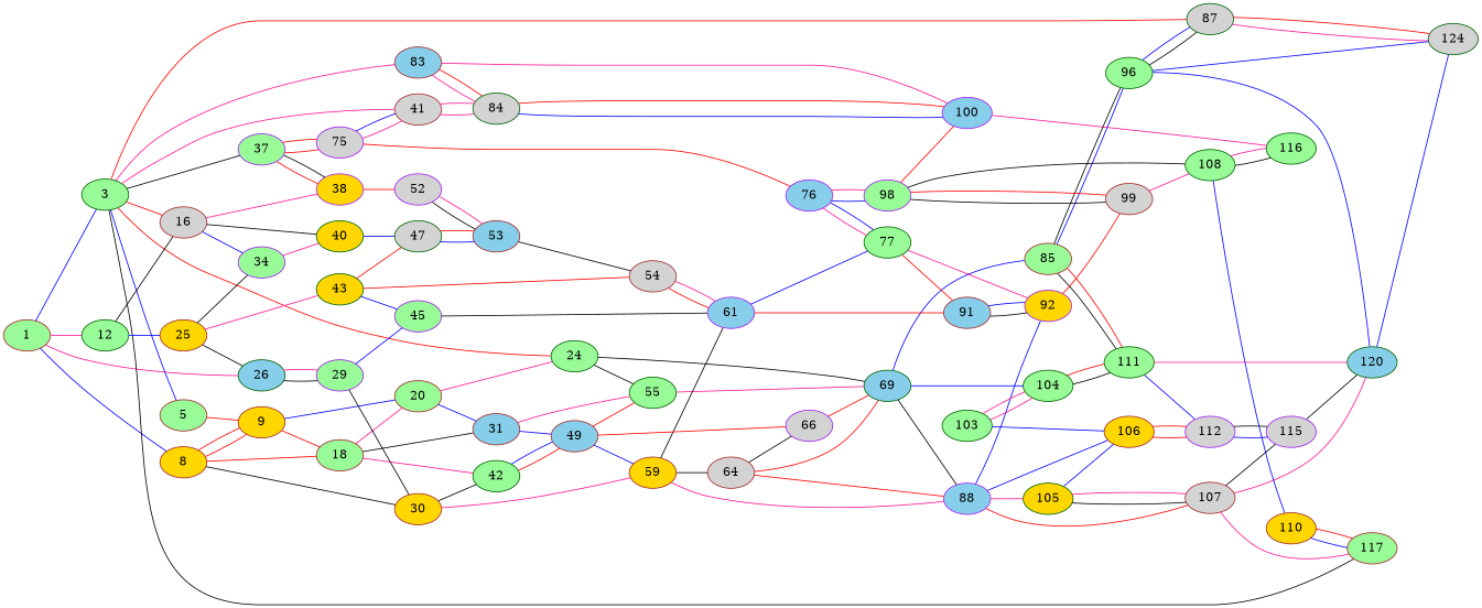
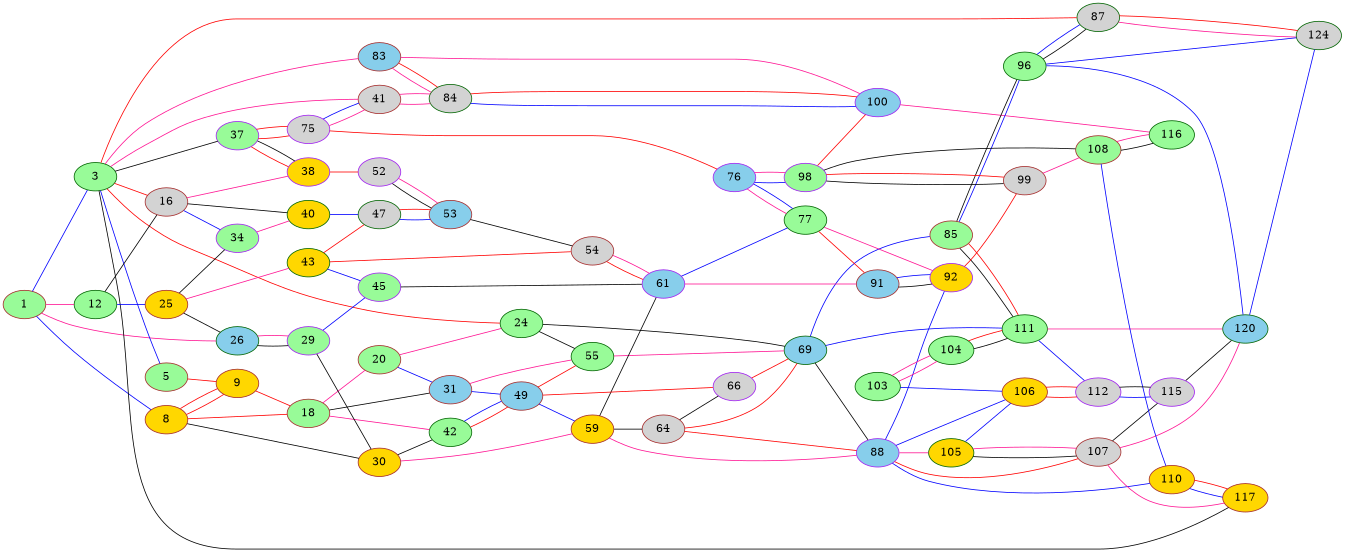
  graph {
    rankdir=LR
    node [color=brown fillcolor=palegreen style=filled]
    edge [color=red]
    1 [super="+2+7"]
    3 [color=darkgreen super="+82+4+14"]
    8 [fillcolor=gold super="+21"]
    12 [color=darkgreen super="+17"]
    26 [color=darkgreen fillcolor=skyblue]
    5 [super="+6"]
    16 [fillcolor=lightgrey super="+33"]
    24 [color=darkgreen super="+56"]
    37 [color=purple]
    n10 [fillcolor=lightgrey label=41]
    83 [fillcolor=skyblue]
    87 [color=darkgreen fillcolor=lightgrey]
-   117
+   117 [fillcolor=gold]
    9 [fillcolor=gold super="+10"]
    18 [super="+22+19"]
    30 [fillcolor=gold super="+41"]
    25 [fillcolor=gold super="+35"]
    29 [color=purple super="+46"]
    34 [color=purple]
    38 [color=purple fillcolor=gold]
    40 [color=darkgreen fillcolor=gold]
    55 [color=darkgreen super="+58"]
    69 [color=darkgreen fillcolor=skyblue super="+71"]
    75 [color=purple fillcolor=lightgrey]
    84 [color=darkgreen fillcolor=lightgrey]
    100 [color=purple fillcolor=skyblue super="+101+119"]
    124 [color=darkgreen fillcolor=lightgrey]
    20 [super="+23"]
    31 [fillcolor=skyblue super="+32"]
    42 [color=darkgreen]
    59 [fillcolor=gold super="+60+63"]
    43 [color=darkgreen fillcolor=gold super="+44"]
    52 [color=purple fillcolor=lightgrey]
    47 [color=darkgreen fillcolor=lightgrey]
    49 [fillcolor=skyblue super="+50"]
    88 [color=purple fillcolor=skyblue super="+89+93"]
    85
    104 [color=darkgreen]
    45 [color=purple]
    54 [fillcolor=lightgrey]
    61 [color=purple fillcolor=skyblue super="+62+68"]
    64 [fillcolor=lightgrey super="+65"]
    66 [color=purple fillcolor=lightgrey super="+70"]
    76 [color=purple fillcolor=skyblue]
    53 [fillcolor=skyblue]
    77 [color=darkgreen super="+94"]
    91 [fillcolor=skyblue]
    92 [color=purple fillcolor=gold super="+97"]
    105 [color=darkgreen fillcolor=gold]
    107 [fillcolor=lightgrey super="+114"]
    110 [fillcolor=gold]
    106 [fillcolor=gold]
    n53 [color=darkgreen label=96 super="+121"]
    111 [color=darkgreen super="+113"]
    98 [color=purple super="+102"]
    99 [fillcolor=lightgrey]
-   108 [color=darkgreen super="+109"]
+   108 [super="+109"]
    116 [color=darkgreen]
    120 [color=darkgreen fillcolor=skyblue super="+122"]
    112 [color=purple fillcolor=lightgrey]
    103 [color=darkgreen]
    115 [color=purple fillcolor=lightgrey]
    1 -- 3 [color=blue]
    1 -- 8 [color=blue]
    1 -- 12 [color=deeppink weight=2]
    1 -- 26 [color=deeppink]
    3 -- 5 [color=blue]
    3 -- 16
    3 -- 24
    3 -- 37 [color=black]
    3 -- n10 [color=deeppink]
    3 -- 83 [color=deeppink]
    3 -- 87 [weight=2]
    3 -- 117 [color=black]
    8 -- 9
    8 -- 9
    8 -- 18
    8 -- 30 [color=black]
    12 -- 16 [color=black]
    12 -- 25 [color=blue]
    26 -- 29 [color=black]
    26 -- 29 [color=deeppink]
    5 -- 9 [weight=2]
    16 -- 34 [color=blue]
    16 -- 38 [color=deeppink]
    16 -- 40 [color=black]
    24 -- 55 [color=black]
    24 -- 69 [color=black]
    37 -- 38
    37 -- 38 [color=black]
    37 -- 75
    37 -- 75
    n10 -- 84 [color=deeppink]
    n10 -- 84 [color=deeppink]
    83 -- 84 [color=deeppink]
    83 -- 84
    83 -- 100 [color=deeppink]
    87 -- 124 [color=deeppink]
    87 -- 124
    9 -- 18
-   9 -- 20 [color=blue]
    18 -- 20 [color=deeppink]
    18 -- 31 [color=black]
    18 -- 42 [color=deeppink]
    30 -- 42 [color=black]
    30 -- 59 [color=deeppink]
    25 -- 26 [color=black]
    25 -- 34 [color=black]
    25 -- 43 [color=deeppink]
    29 -- 30 [color=black weight=2]
    29 -- 45 [color=blue]
    34 -- 40 [color=deeppink]
    38 -- 52
    40 -- 47 [color=blue]
    55 -- 69 [color=deeppink]
    69 -- 88 [color=black]
    69 -- 85 [color=blue]
-   69 -- 104 [color=blue]
+   69 -- 111 [color=blue]
    75 -- n10 [color=deeppink]
    75 -- n10 [color=blue]
    75 -- 76
    84 -- 100 [color=blue]
    84 -- 100
    100 -- 116 [color=deeppink weight=2]
    20 -- 24 [color=deeppink]
    20 -- 31 [color=blue]
    31 -- 55 [color=deeppink]
    31 -- 49 [color=blue]
    42 -- 49
    42 -- 49 [color=blue]
    59 -- 88 [color=deeppink]
    59 -- 61 [color=black weight=2]
    59 -- 64 [color=black]
    43 -- 47
    43 -- 45 [color=blue]
    43 -- 54
    52 -- 53 [color=black]
    52 -- 53 [color=deeppink]
    47 -- 53 [color=blue]
    47 -- 53
    49 -- 55
    49 -- 59 [color=blue]
    49 -- 66 [weight=2]
    88 -- 92 [color=blue]
    88 -- 105 [color=deeppink]
    88 -- 107
+   88 -- 110 [color=blue]
    88 -- 106 [color=blue]
    85 -- n53 [color=blue]
    85 -- n53 [color=black]
    85 -- 111 [color=black]
    85 -- 111
    104 -- 111 [color=black]
    104 -- 111
    45 -- 61 [color=black]
    54 -- 61
    54 -- 61 [color=deeppink]
    61 -- 77 [color=blue]
-   61 -- 91
+   61 -- 91 [color=deeppink]
    64 -- 69
    64 -- 88
    64 -- 66 [color=black]
    66 -- 69
    76 -- 77 [color=deeppink]
    76 -- 77 [color=blue]
    76 -- 98 [color=blue]
    76 -- 98 [color=deeppink]
    53 -- 54 [color=black]
    77 -- 91
    77 -- 92 [color=deeppink]
    91 -- 92 [color=black]
    91 -- 92 [color=blue]
    92 -- 99
    105 -- 107 [color=black]
    105 -- 107 [color=deeppink]
    105 -- 106 [color=blue]
    107 -- 117 [color=deeppink]
    107 -- 120 [color=deeppink]
    107 -- 115 [color=black]
    110 -- 117 [color=blue]
    110 -- 117
    106 -- 112
    106 -- 112
    n53 -- 87 [color=black]
    n53 -- 87 [color=blue]
    n53 -- 124 [color=blue]
    n53 -- 120 [color=blue]
    111 -- 120 [color=deeppink]
    111 -- 112 [color=blue]
    98 -- 100
    98 -- 99 [color=black]
    98 -- 99
    98 -- 108 [color=black]
    99 -- 108 [color=deeppink]
    108 -- 110 [color=blue]
    108 -- 116 [color=black]
    108 -- 116 [color=deeppink]
    120 -- 124 [color=blue]
    112 -- 115 [color=blue]
    112 -- 115 [color=black]
    103 -- 104 [color=deeppink]
    103 -- 104 [color=deeppink]
    103 -- 106 [color=blue]
    115 -- 120 [color=black]
  }
